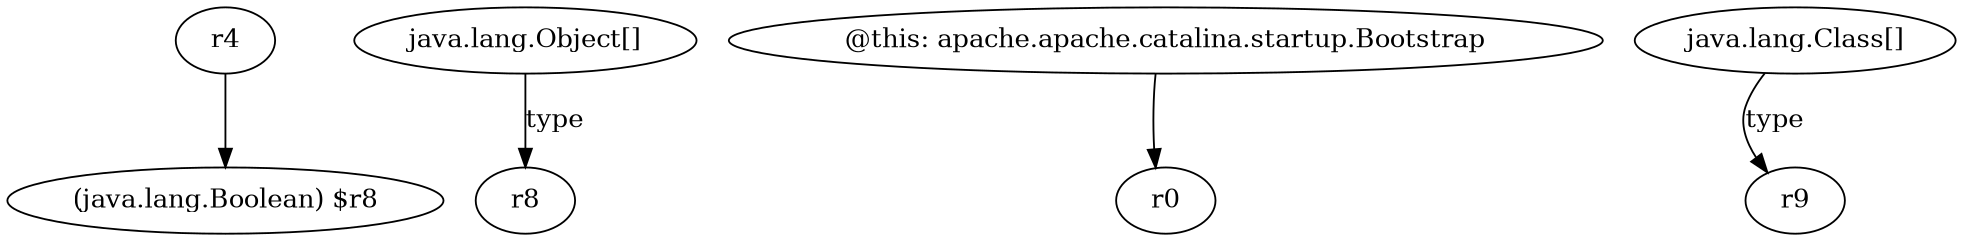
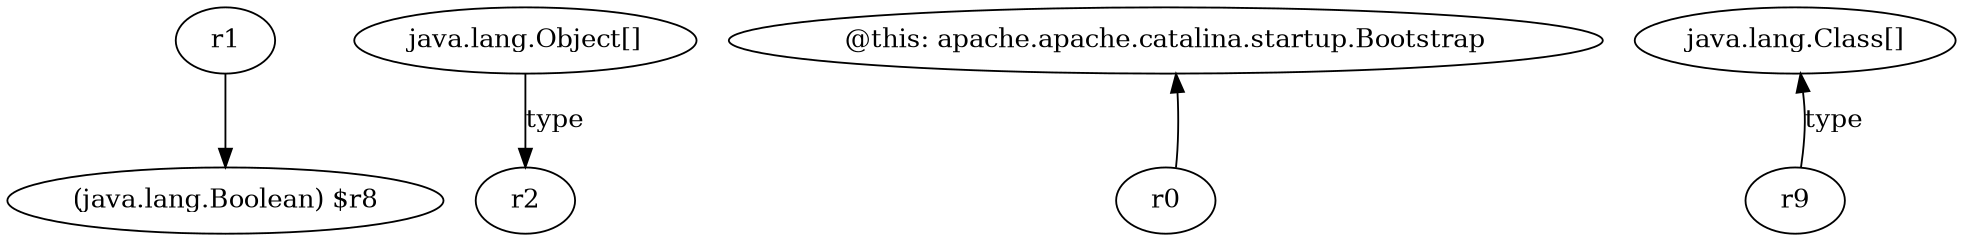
  digraph {
    n1 [label="(java.lang.Boolean) $r8"]
-   n2 [label=r4]
+   n2 [label=r1]
    n3 [label="java.lang.Object[]"]
-   n4 [label=r8]
+   n4 [label=r2]
    n5 [label="@this: apache.apache.catalina.startup.Bootstrap"]
    n6 [label=r0]
    n7 [label="java.lang.Class[]"]
    n8 [label=r9]
    n2 -> n1
    n3 -> n4 [label=type]
-   n5 -> n6
-   n7 -> n8 [label=type]
+   n6 -> n5
+   n8 -> n7 [label=type]
  }
